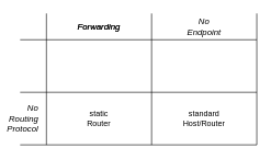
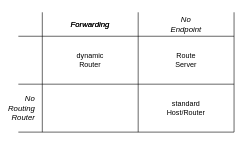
  <mxCell id="0" />
  <mxCell id="1" parent="0" />
  <mxCell id="2" value="" style="endArrow=none;html=1;fontStyle=2;fontSize=13;" edge="1" parent="1"><mxGeometry width="50" height="50" relative="1" as="geometry"><mxPoint x="30" y="60" as="sourcePoint" /><mxPoint x="390" y="60" as="targetPoint" /></mxGeometry></mxCell>
  <mxCell id="3" value="" style="endArrow=none;html=1;" edge="1" parent="1"><mxGeometry width="50" height="50" relative="1" as="geometry"><mxPoint x="30" y="140" as="sourcePoint" /><mxPoint x="390" y="140" as="targetPoint" /></mxGeometry></mxCell>
  <mxCell id="4" value="" style="endArrow=none;html=1;" edge="1" parent="1"><mxGeometry width="50" height="50" relative="1" as="geometry"><mxPoint x="30" y="220" as="sourcePoint" /><mxPoint x="390" y="220" as="targetPoint" /></mxGeometry></mxCell>
  <mxCell id="5" value="" style="endArrow=none;html=1;" edge="1" parent="1"><mxGeometry width="50" height="50" relative="1" as="geometry"><mxPoint x="390" y="220" as="sourcePoint" /><mxPoint x="390" y="20" as="targetPoint" /></mxGeometry></mxCell>
  <mxCell id="6" value="" style="endArrow=none;html=1;" edge="1" parent="1"><mxGeometry width="50" height="50" relative="1" as="geometry"><mxPoint x="70" y="220" as="sourcePoint" /><mxPoint x="70" y="20" as="targetPoint" /></mxGeometry></mxCell>
  <mxCell id="7" value="" style="endArrow=none;html=1;" edge="1" parent="1"><mxGeometry width="50" height="50" relative="1" as="geometry"><mxPoint x="230" y="220" as="sourcePoint" /><mxPoint x="230" y="20" as="targetPoint" /></mxGeometry></mxCell>
  <mxCell id="8" value="Forwarding" style="text;html=1;strokeColor=none;fillColor=none;align=center;verticalAlign=middle;whiteSpace=wrap;rounded=0;fontStyle=2;fontSize=13;" vertex="1" parent="1"><mxGeometry x="130" y="30" width="40" height="20" as="geometry" /></mxCell>
  <mxCell id="9" value="Forwarding" style="text;html=1;strokeColor=none;fillColor=none;align=center;verticalAlign=middle;whiteSpace=wrap;rounded=0;fontStyle=2;fontSize=13;" vertex="1" parent="1"><mxGeometry x="130" y="30" width="40" height="20" as="geometry" /></mxCell>
  <mxCell id="10" value="No Endpoint" style="text;html=1;strokeColor=none;fillColor=none;align=center;verticalAlign=middle;whiteSpace=wrap;rounded=0;fontStyle=2;fontSize=13;" vertex="1" parent="1"><mxGeometry x="290" y="30" width="40" height="20" as="geometry" /></mxCell>
- <mxCell id="11" value="No&lt;br style=&quot;font-size: 13px;&quot;&gt;Routing&lt;br style=&quot;font-size: 13px;&quot;&gt;Protocol" style="text;html=1;strokeColor=none;fillColor=none;align=right;verticalAlign=middle;whiteSpace=wrap;rounded=0;fontStyle=2;fontSize=13;" vertex="1" parent="1"><mxGeometry x="20" y="170" width="40" height="20" as="geometry" /></mxCell>
- <mxCell id="13" value="static&lt;br&gt;Router" style="text;html=1;strokeColor=none;fillColor=none;align=center;verticalAlign=middle;whiteSpace=wrap;rounded=0;" vertex="1" parent="1"><mxGeometry x="130" y="170" width="40" height="20" as="geometry" /></mxCell>
+ <mxCell id="11" value="No&lt;br style=&quot;font-size: 13px;&quot;&gt;Routing&lt;br style=&quot;font-size: 13px;&quot;&gt;Router" style="text;html=1;strokeColor=none;fillColor=none;align=right;verticalAlign=middle;whiteSpace=wrap;rounded=0;fontStyle=2;fontSize=13;" vertex="1" parent="1"><mxGeometry x="20" y="170" width="40" height="20" as="geometry" /></mxCell>
+ <mxCell id="12" value="dynamic Router" style="text;html=1;strokeColor=none;fillColor=none;align=center;verticalAlign=middle;whiteSpace=wrap;rounded=0;" vertex="1" parent="1"><mxGeometry x="130" y="90" width="40" height="20" as="geometry" /></mxCell>
+ <mxCell id="14" value="Route&lt;br&gt;Server" style="text;html=1;strokeColor=none;fillColor=none;align=center;verticalAlign=middle;whiteSpace=wrap;rounded=0;" vertex="1" parent="1"><mxGeometry x="290" y="90" width="40" height="20" as="geometry" /></mxCell>
  <mxCell id="15" value="standard&lt;br&gt;Host/Router" style="text;html=1;strokeColor=none;fillColor=none;align=center;verticalAlign=middle;whiteSpace=wrap;rounded=0;" vertex="1" parent="1"><mxGeometry x="290" y="170" width="40" height="20" as="geometry" /></mxCell>
